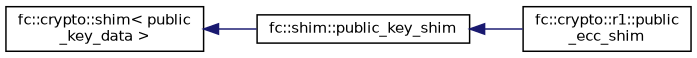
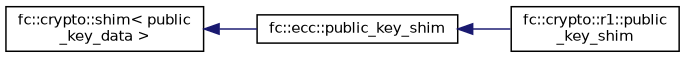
  digraph {
    rankdir=LR
    node [color=black fillcolor=white fontname=Helvetica fontsize=10 shape=record style=filled]
    edge [color=midnightblue dir=back fontname=Helvetica fontsize=10 labelfontname=Helvetica labelfontsize=10 style=solid]
    n1 [height=0.2 label="fc::crypto::shim\< public\l_key_data \>" width=0.4]
-   n2 [height=0.2 label="fc::shim::public_key_shim" width=0.4]
-   n3 [height=0.2 label="fc::crypto::r1::public\l_ecc_shim" width=0.4]
+   n2 [height=0.2 label="fc::ecc::public_key_shim" width=0.4]
+   n3 [height=0.2 label="fc::crypto::r1::public\l_key_shim" width=0.4]
    n1 -> n2
    n2 -> n3
  }
